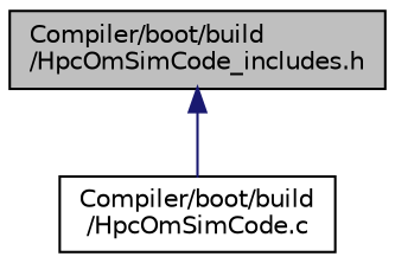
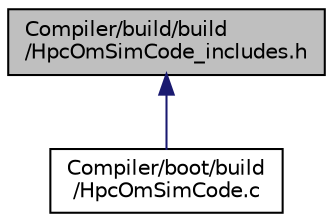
  digraph {
    node [color=black fontname=Helvetica fontsize=10 shape=record style=filled]
-   n1 [fillcolor=grey75 fontcolor=black height=0.2 label="Compiler/boot/build\l/HpcOmSimCode_includes.h" width=0.4]
+   n1 [fillcolor=grey75 fontcolor=black height=0.2 label="Compiler/build/build\l/HpcOmSimCode_includes.h" width=0.4]
    n2 [fillcolor=white height=0.2 label="Compiler/boot/build\l/HpcOmSimCode.c" width=0.4]
    n1 -> n2 [color=midnightblue dir=back fontname=Helvetica fontsize=10 labelfontname=Helvetica labelfontsize=10 style=solid]
  }
